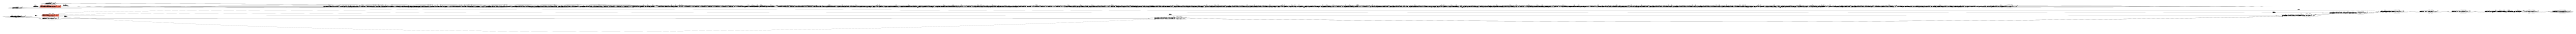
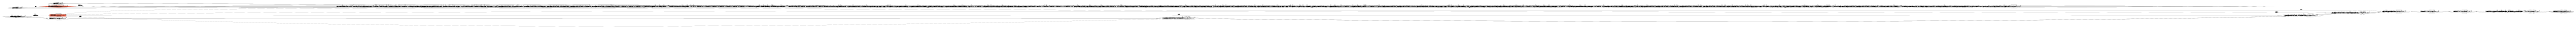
  digraph {
    rankdir=LR
    node [fillcolor=white shape=ellipse style=filled]
    edge [style=bold]
    n1 [fillcolor=tomato label="Binder binder@@@2@@@['0', '0', '1']" shape=box]
    n2 [label="JsonConfigProvider.bind(binder,\"druid.indexer.task\",)@@@4@@@['0', '0', '1']"]
    n3 [label="JsonConfigProvider.bind(binder,\"druid.indexer.auditlog\",)@@@5@@@['0', '0', '1']"]
    n4 [label="configureTaskActionClient(binder)@@@7@@@['0', '0', '1']"]
    n5 [label="JsonConfigProvider.bind(binder,\"druid.peon.taskActionClient.retry\",)@@@6@@@['0', '0', '1']"]
    n6 [label="binder.bind().to().in()@@@8@@@['0', '0', '1']" shape=diamond]
-   n7 [fillcolor=tomato label="final boolean standalone@@@2@@@['1', '1', '0']" shape=box]
+   n7 [fillcolor=tomato label="final boolean standalone@@@2@@@['1', '1', '0']" shape=diamond]
    n8 [fillcolor=lightgray label="return ImmutableList.of(new Module(){@Override public void configure(Binder binder){if (standalone) {binder.bindConstant().annotatedWith(Names.named(\"serviceName\")).to(IndexingServiceSelectorConfig.DEFAULT_SERVICE_NAME)binder.bindConstant().annotatedWith(Names.named(\"servicePort\")).to(8090)binder.bindConstant().annotatedWith(Names.named(\"tlsServicePort\")).to(8290)}JsonConfigProvider.bind(binder,\"druid.coordinator.asOverlord\",)JsonConfigProvider.bind(binder,\"druid.indexer.queue\",)JsonConfigProvider.bind(binder,\"druid.indexer.tasklock\",)JsonConfigProvider.bind(binder,\"druid.indexer.task\",)JsonConfigProvider.bind(binder,\"druid.indexer.auditlog\",)binder.bind().in()binder.bind().to()binder.bind().to()binder.bind().to().in()binder.bind(new TypeLiteral<List<TaskLogStreamer>>(){}).toProvider(new ListProvider<TaskLogStreamer>().add().add()).in()binder.bind().to().in()binder.bind().in()binder.bind().in()binder.bind().in()binder.bind().in()binder.bind().in()binder.bind().to().in()binder.bind(new TypeLiteral<IndexTaskClientFactory<ParallelIndexSupervisorTaskClient>>(){}).toProvider(Providers.of(null))binder.bind().toProvider(Providers.of(null))binder.bind().toProvider(Providers.of(new NoopChatHandlerProvider()))PolyBind.createChoice(binder,\"druid.indexer.task.rowIngestionMeters.type\",Key.get(),Key.get())final MapBinder<String,RowIngestionMetersFactory> rowIngestionMetersHandlerProviderBinder = PolyBind.optionBinder(binder,Key.get())rowIngestionMetersHandlerProviderBinder.addBinding(\"dropwizard\").to().in()binder.bind().in()configureTaskStorage(binder)configureAutoscale(binder)configureRunners(binder)configureOverlordHelpers(binder)binder.bind().toProvider().in()if (standalone) {binder.bind().in()binder.bind().to().in()binder.bind().to().in()}Jerseys.addResource(binder,)Jerseys.addResource(binder,)Jerseys.addResource(binder,)binder.bind().to().in()if (standalone) {LifecycleModule.register(binder,)}bindNodeRoleAndAnnouncer(binder,,DiscoverySideEffectsProvider.builder(NodeRole.OVERLORD).build())Jerseys.addResource(binder,)LifecycleModule.registerKey(binder,Key.get())}private void configureTaskStorage(Binder binder){JsonConfigProvider.bind(binder,\"druid.indexer.storage\",)PolyBind.createChoice(binder,\"druid.indexer.storage.type\",Key.get(),Key.get())final MapBinder<String,TaskStorage> storageBinder = PolyBind.optionBinder(binder,Key.get())storageBinder.addBinding(\"local\").to()binder.bind().in()storageBinder.addBinding(\"metadata\").to().in()binder.bind().in()}private void configureRunners(Binder binder){JsonConfigProvider.bind(binder,\"druid.worker\",)PolyBind.createChoice(binder,\"druid.indexer.runner.type\",Key.get(),Key.get())final MapBinder<String,TaskRunnerFactory> biddy = PolyBind.optionBinder(binder,Key.get())IndexingServiceModuleHelper.configureTaskRunnerConfigs(binder)biddy.addBinding(\"local\").to()binder.bind().in()biddy.addBinding(RemoteTaskRunnerFactory.TYPE_NAME).to().in()binder.bind().in()biddy.addBinding(HttpRemoteTaskRunnerFactory.TYPE_NAME).to().in()binder.bind().in()JacksonConfigProvider.bind(binder,WorkerBehaviorConfig.CONFIG_KEY,,null)}private void configureAutoscale(Binder binder){JsonConfigProvider.bind(binder,\"druid.indexer.autoscale\",)JsonConfigProvider.bind(binder,\"druid.indexer.autoscale\",)JsonConfigProvider.bind(binder,\"druid.indexer.autoscale\",)PolyBind.createChoice(binder,\"druid.indexer.autoscale.strategy.type\",Key.get(),Key.get())final MapBinder<String,ProvisioningStrategy> biddy = PolyBind.optionBinder(binder,Key.get())biddy.addBinding(\"simple\").to()biddy.addBinding(\"pendingTaskBased\").to()}private void configureOverlordHelpers(Binder binder){JsonConfigProvider.bind(binder,\"druid.indexer.logs.kill\",)Multibinder.newSetBinder(binder,).addBinding().to()}},new IndexingServiceFirehoseModule(),new IndexingServiceInputSourceModule(),new IndexingServiceTaskLogsModule(),new IndexingServiceTuningConfigModule(),new InputSourceModule(),new SupervisorModule(),new LookupSerdeModule(),new SamplerModule())@@@3@@@['1', '1', '0']"]
    n9 [label="binder.bind(new TypeLiteral<IndexTaskClientFactory<ParallelIndexSupervisorTaskClient>>(){}).to().in()@@@10@@@['0', '0', '1']"]
    n10 [fillcolor=lightgray label="binder.bind().in()@@@13@@@['0', '0', '1']"]
    n11 [label="binder.bind().in()@@@3@@@['0', '0', '1']"]
    n12 [fillcolor=lightgray label="getModules['1', '0', '0']" shape=diamond]
    n13 [label="binder.bind().to().in()@@@9@@@['0', '0', '1']"]
    n14 [fillcolor=lightgray label="getModules['0', '1', '0']" shape=diamond]
    n15 [fillcolor=lightgray label="bindTaskConfigAndClients['0', '0', '1']" shape=diamond]
    n1 -> n2 [label=binder style=solid]
    n1 -> n3 [label=binder style=solid]
    n1 -> n4 [label=true style=solid]
    n1 -> n5 [label=binder style=solid]
    n2 -> n3
    n3 -> n5
    n4 -> n6 [style=dotted]
    n5 -> n4
    n6 -> n13
    n7 -> n8 [label=standalone style=solid]
    n9 -> n10
    n11 -> n2
    n12 -> n8
    n13 -> n9
-   n14 -> n7 [label=standalone style=dotted]
+   n14 -> n7 [label=true style=dotted]
    n14 -> n8
-   n15 -> n1 [label=true style=dotted]
+   n15 -> n1 [label=standalone style=dotted]
    n15 -> n11
  }
